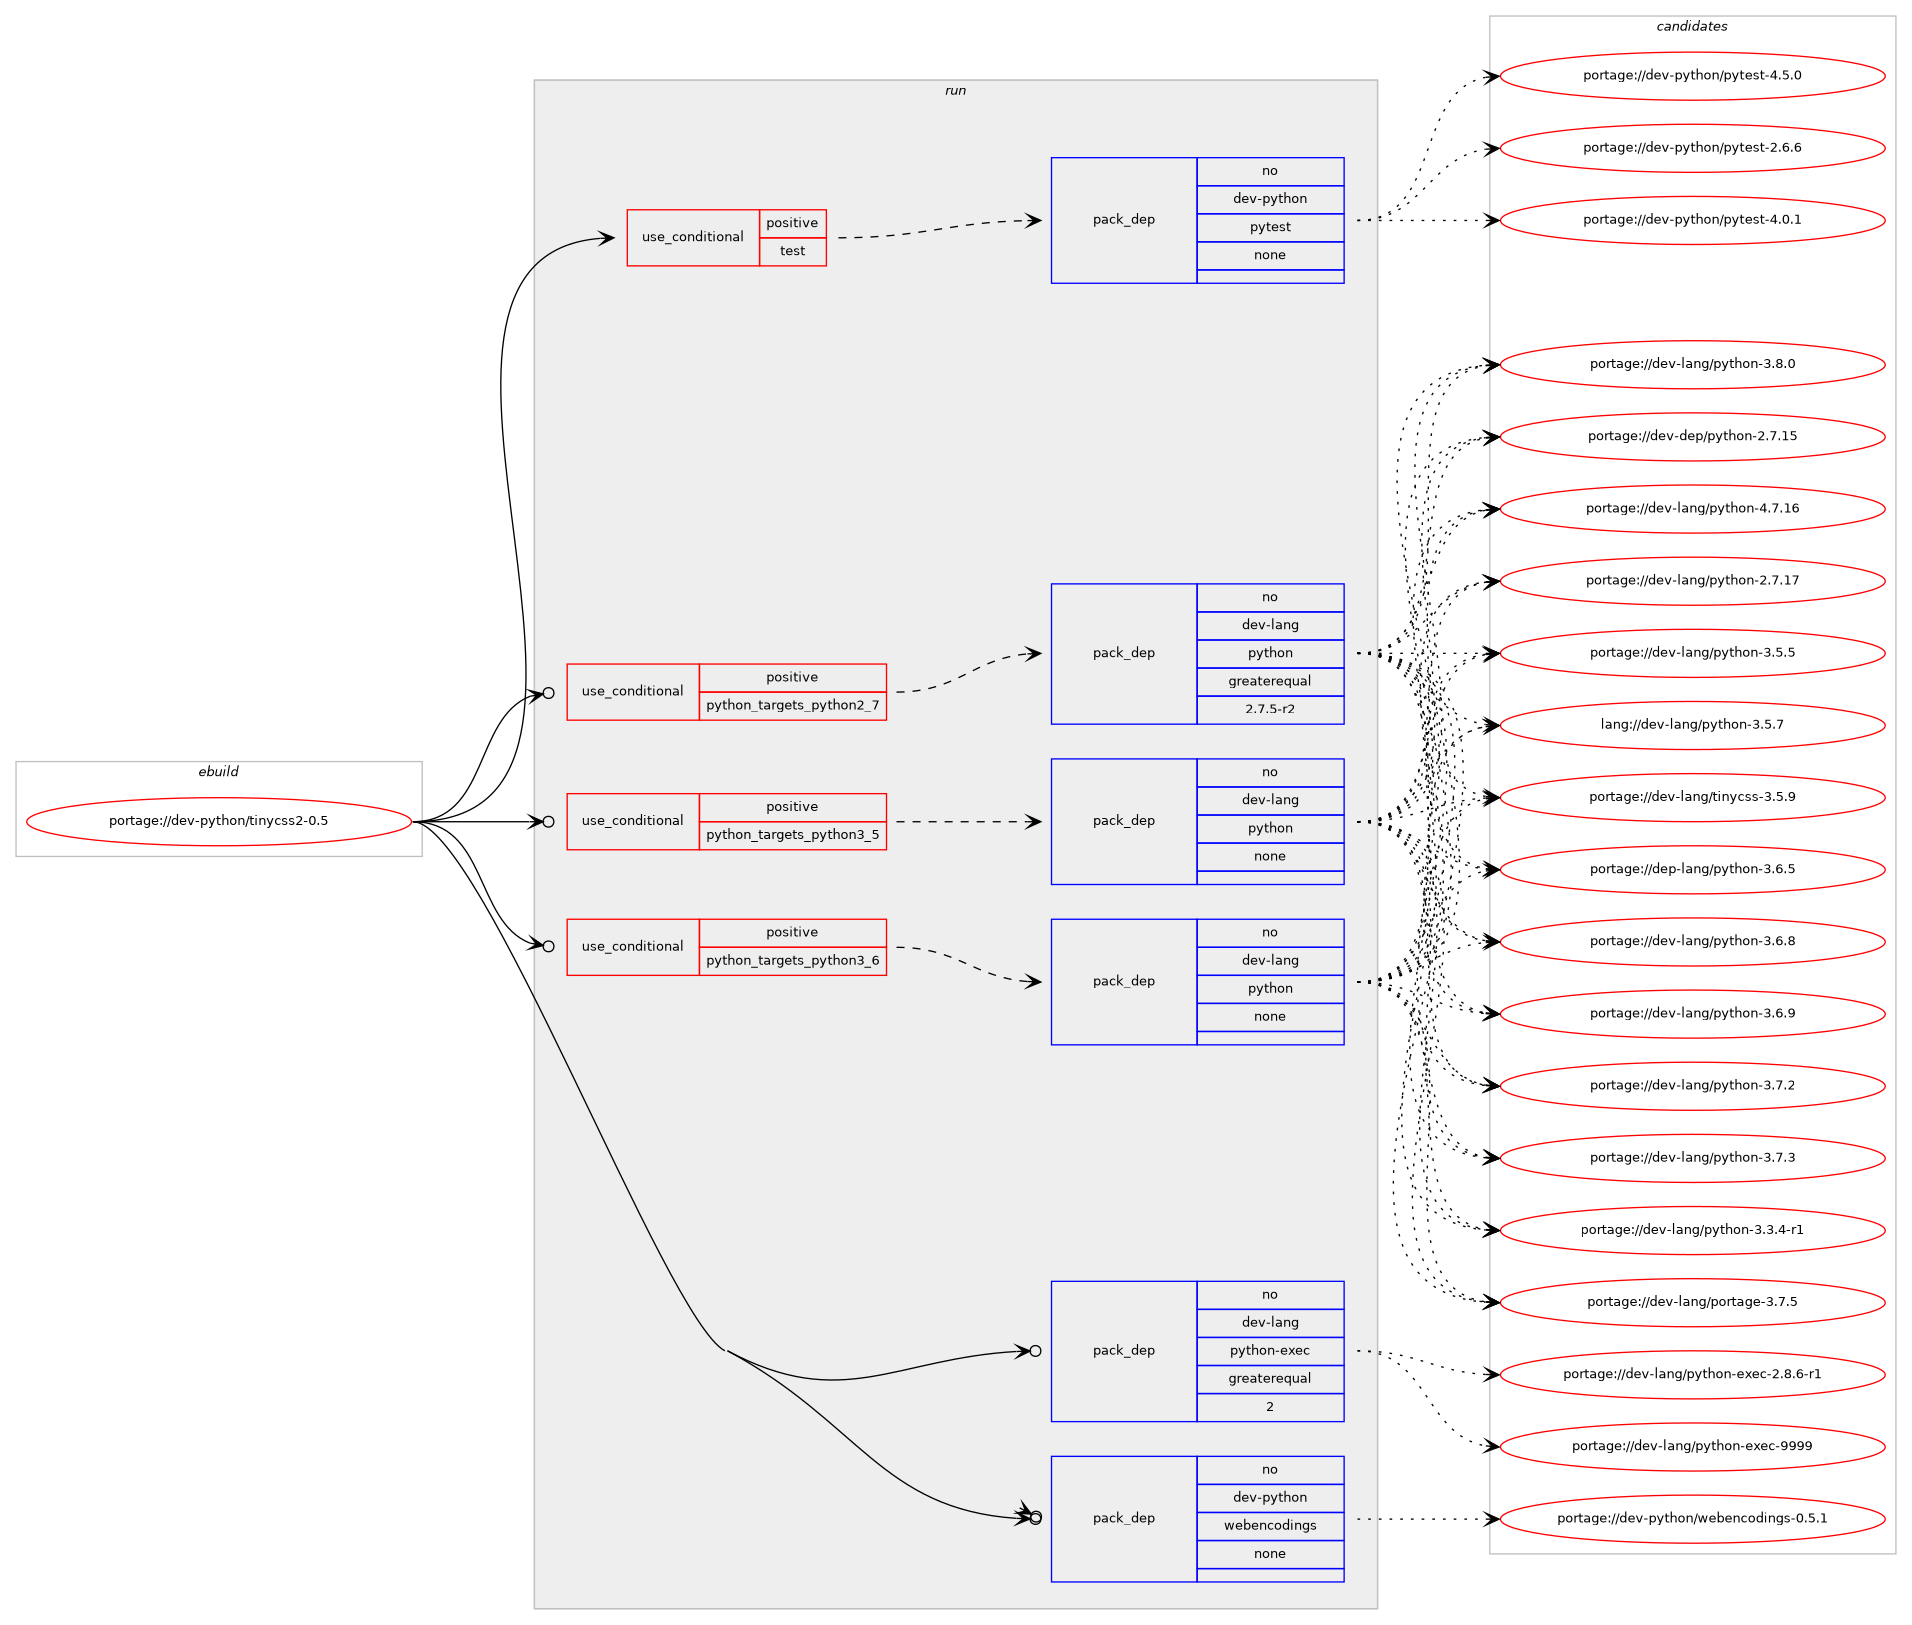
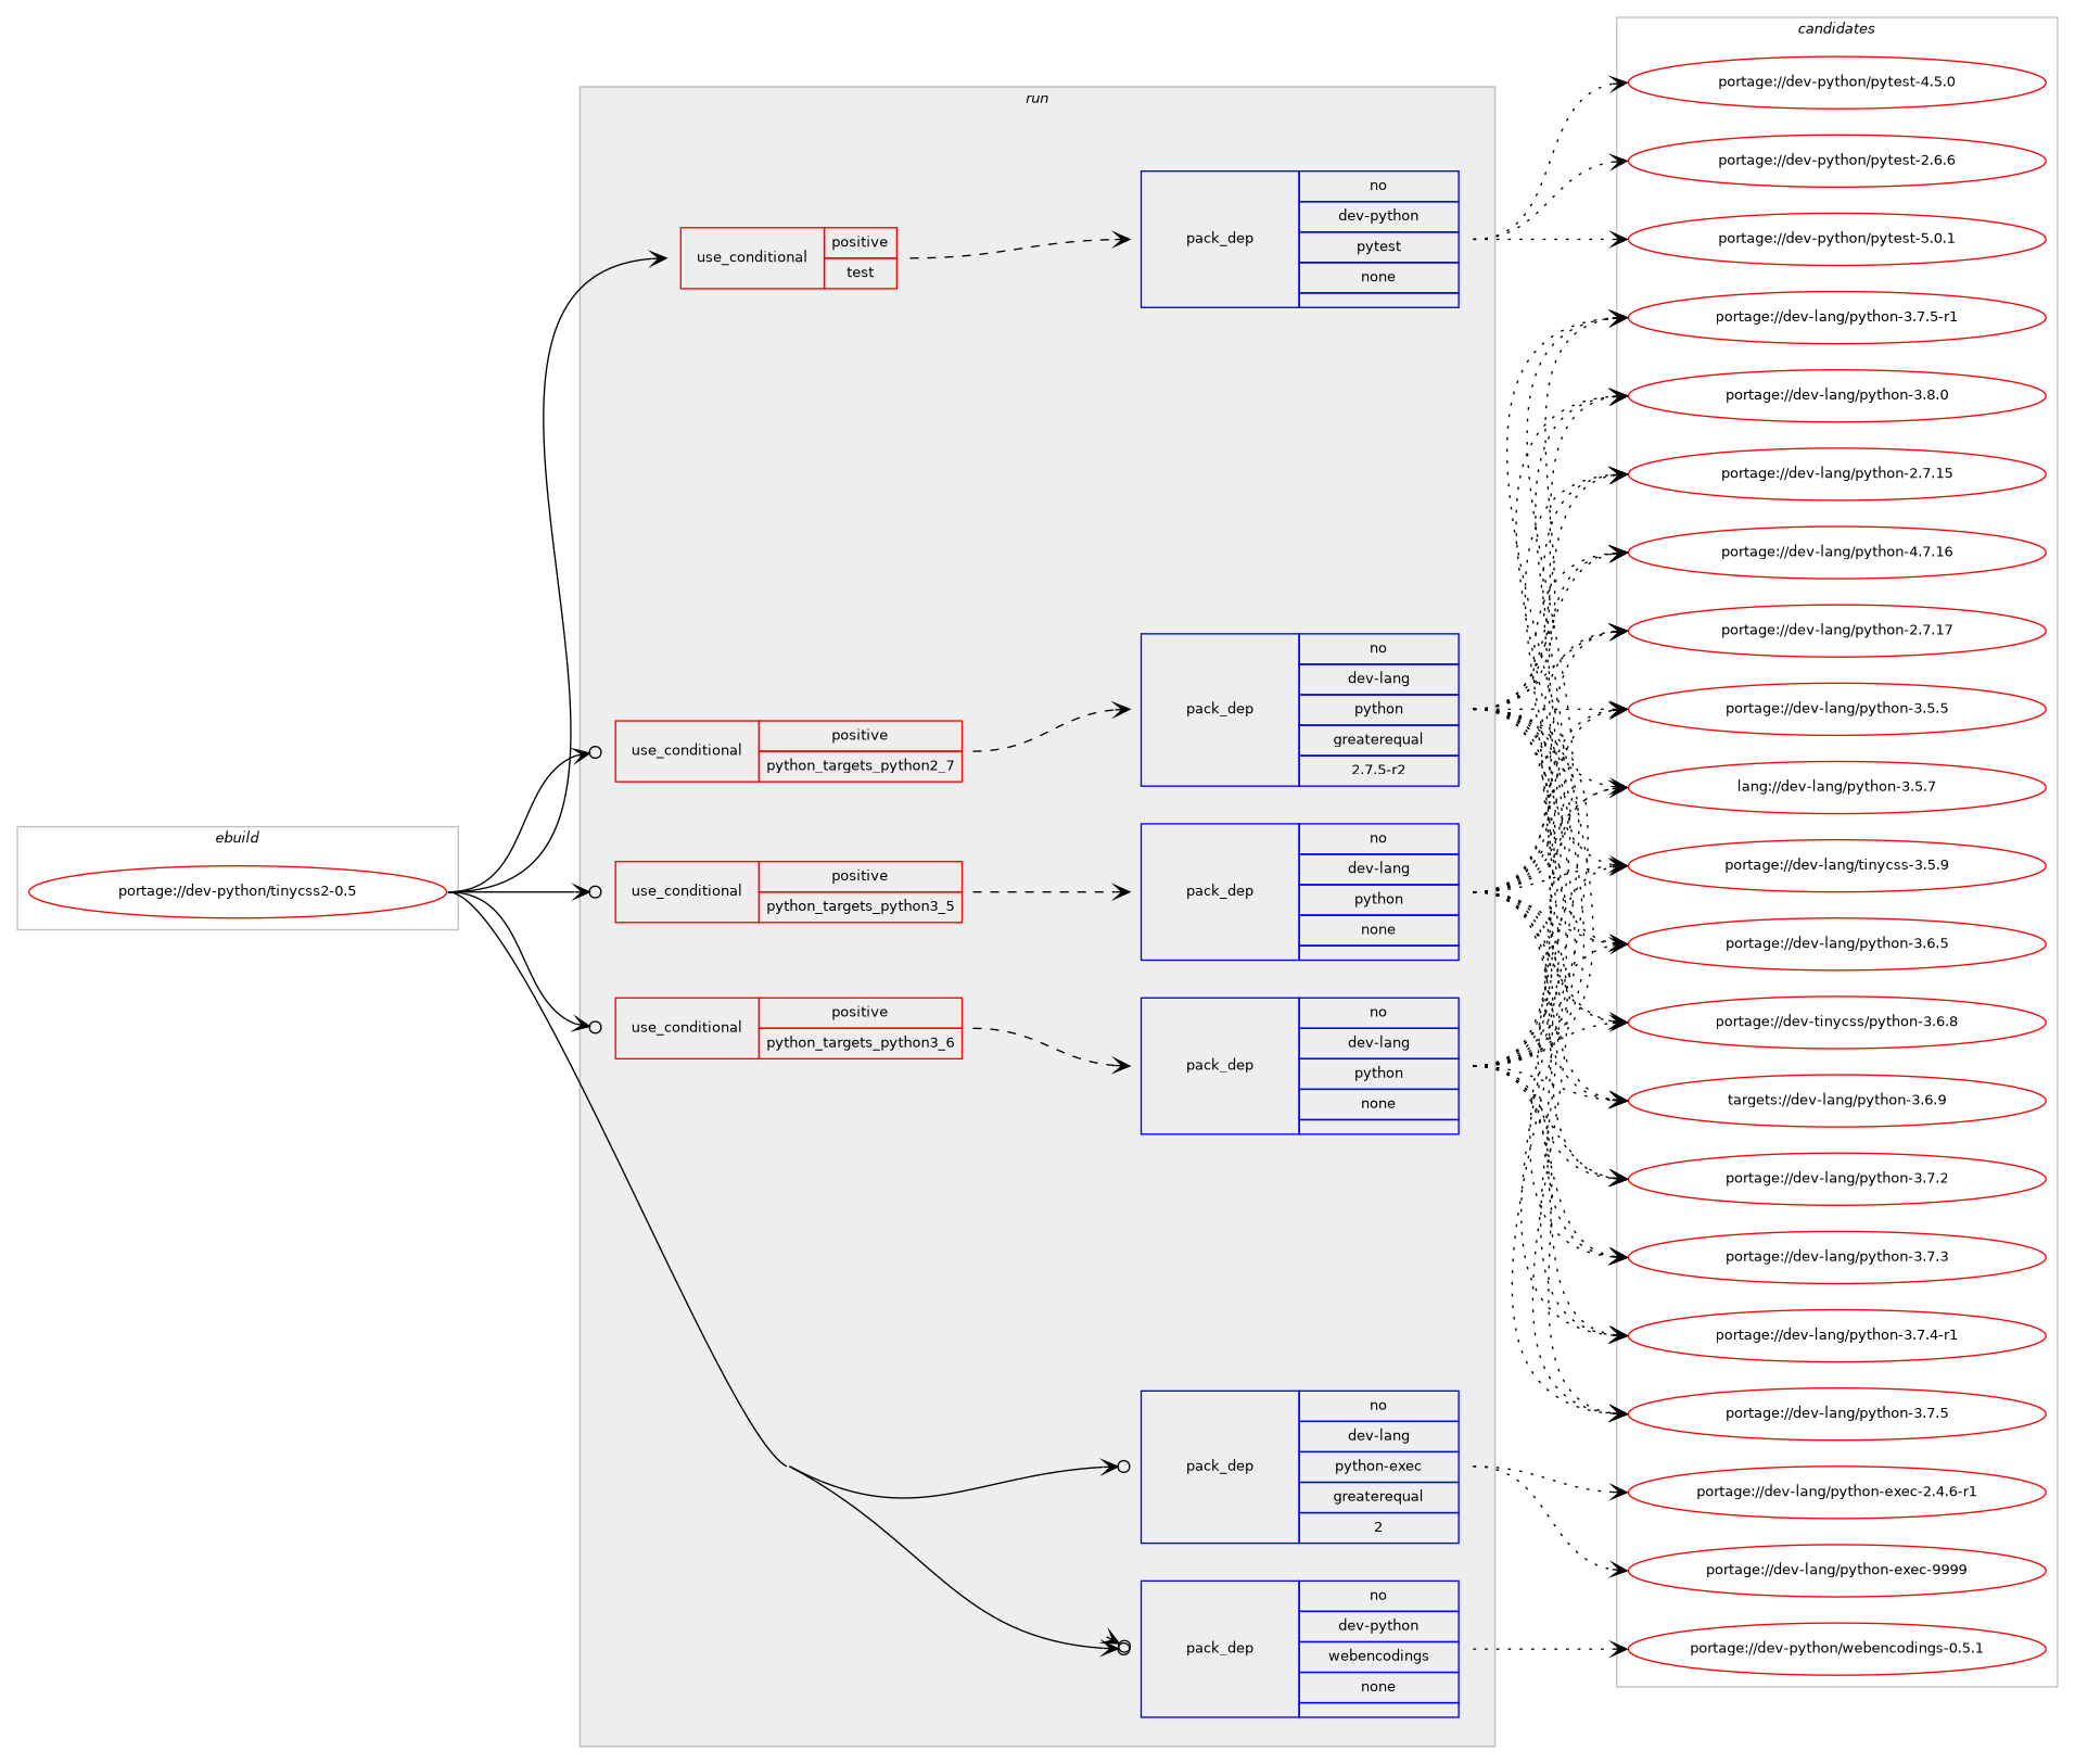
  digraph {
    compound=true
    concentrate=true
    fontname=Helvetica
    fontsize=10
    newrank=true
    rankdir=LR
    ranksep=1.5
    node [color=red fontname=Helvetica fontsize=10]
    edge [arrowhead=vee headport=w style=dotted tailport=e weight=100]
    n1 [label="portage://dev-python/tinycss2-0.5" width=4]
    n2 [color=blue label=<<TABLE BORDER="0" CELLBORDER="1" CELLSPACING="0" CELLPADDING="4" WIDTH="220"><TR><TD ROWSPAN="6" CELLPADDING="30">pack_dep</TD></TR><TR><TD WIDTH="110">no</TD></TR><TR><TD>dev-python</TD></TR><TR><TD>pytest</TD></TR><TR><TD>none</TD></TR><TR><TD></TD></TR></TABLE>> shape=none]
    n3 [label=<<TABLE BORDER="0" CELLBORDER="1" CELLSPACING="0" CELLPADDING="4"><TR><TD ROWSPAN="3" CELLPADDING="10">use_conditional</TD></TR><TR><TD>positive</TD></TR><TR><TD>test</TD></TR></TABLE>> shape=none]
    n4 [color=blue label=<<TABLE BORDER="0" CELLBORDER="1" CELLSPACING="0" CELLPADDING="4" WIDTH="220"><TR><TD ROWSPAN="6" CELLPADDING="30">pack_dep</TD></TR><TR><TD WIDTH="110">no</TD></TR><TR><TD>dev-lang</TD></TR><TR><TD>python</TD></TR><TR><TD>greaterequal</TD></TR><TR><TD>2.7.5-r2</TD></TR></TABLE>> shape=none]
    n5 [label=<<TABLE BORDER="0" CELLBORDER="1" CELLSPACING="0" CELLPADDING="4"><TR><TD ROWSPAN="3" CELLPADDING="10">use_conditional</TD></TR><TR><TD>positive</TD></TR><TR><TD>python_targets_python2_7</TD></TR></TABLE>> shape=none]
    n6 [color=blue label=<<TABLE BORDER="0" CELLBORDER="1" CELLSPACING="0" CELLPADDING="4" WIDTH="220"><TR><TD ROWSPAN="6" CELLPADDING="30">pack_dep</TD></TR><TR><TD WIDTH="110">no</TD></TR><TR><TD>dev-lang</TD></TR><TR><TD>python</TD></TR><TR><TD>none</TD></TR><TR><TD></TD></TR></TABLE>> shape=none]
    n7 [label=<<TABLE BORDER="0" CELLBORDER="1" CELLSPACING="0" CELLPADDING="4"><TR><TD ROWSPAN="3" CELLPADDING="10">use_conditional</TD></TR><TR><TD>positive</TD></TR><TR><TD>python_targets_python3_5</TD></TR></TABLE>> shape=none]
    n8 [color=blue label=<<TABLE BORDER="0" CELLBORDER="1" CELLSPACING="0" CELLPADDING="4" WIDTH="220"><TR><TD ROWSPAN="6" CELLPADDING="30">pack_dep</TD></TR><TR><TD WIDTH="110">no</TD></TR><TR><TD>dev-lang</TD></TR><TR><TD>python</TD></TR><TR><TD>none</TD></TR><TR><TD></TD></TR></TABLE>> shape=none]
    n9 [label=<<TABLE BORDER="0" CELLBORDER="1" CELLSPACING="0" CELLPADDING="4"><TR><TD ROWSPAN="3" CELLPADDING="10">use_conditional</TD></TR><TR><TD>positive</TD></TR><TR><TD>python_targets_python3_6</TD></TR></TABLE>> shape=none]
    n10 [color=blue label=<<TABLE BORDER="0" CELLBORDER="1" CELLSPACING="0" CELLPADDING="4" WIDTH="220"><TR><TD ROWSPAN="6" CELLPADDING="30">pack_dep</TD></TR><TR><TD WIDTH="110">no</TD></TR><TR><TD>dev-lang</TD></TR><TR><TD>python-exec</TD></TR><TR><TD>greaterequal</TD></TR><TR><TD>2</TD></TR></TABLE>> shape=none]
    n11 [color=blue label=<<TABLE BORDER="0" CELLBORDER="1" CELLSPACING="0" CELLPADDING="4" WIDTH="220"><TR><TD ROWSPAN="6" CELLPADDING="30">pack_dep</TD></TR><TR><TD WIDTH="110">no</TD></TR><TR><TD>dev-python</TD></TR><TR><TD>webencodings</TD></TR><TR><TD>none</TD></TR><TR><TD></TD></TR></TABLE>> shape=none]
    n12 [label="portage://dev-python/pytest-4.5.0" width=4]
    n13 [label="portage://dev-python/pytest-2.6.6" width=4]
-   n14 [label="portage://dev-python/pytest-4.0.1" width=4]
-   n15 [label="portage://dev-dep/python-2.7.15" width=4]
+   n14 [label="portage://dev-python/pytest-5.0.1" width=4]
+   n15 [label="portage://dev-lang/python-2.7.15" width=4]
    n16 [label="portage://dev-lang/python-4.7.16" width=4]
    n17 [label="portage://dev-lang/python-2.7.17" width=4]
    n18 [label="portage://dev-lang/python-3.5.5" width=4]
    n19 [label="lang://dev-lang/python-3.5.7" width=4]
    n20 [label="portage://dev-lang/tinycss-3.5.9" width=4]
-   n21 [label="portage://dep-lang/python-3.6.5" width=4]
-   n22 [label="portage://dev-lang/python-3.6.8" width=4]
-   n23 [label="portage://dev-lang/python-3.6.9" width=4]
+   n21 [label="portage://dev-lang/python-3.6.5" width=4]
+   n22 [label="portage://dev-tinycss/python-3.6.8" width=4]
+   n23 [label="targets://dev-lang/python-3.6.9" width=4]
    n24 [label="portage://dev-lang/python-3.7.2" width=4]
    n25 [label="portage://dev-lang/python-3.7.3" width=4]
-   n26 [label="portage://dev-lang/python-3.3.4-r1" width=4]
-   n27 [label="portage://dev-lang/portage-3.7.5" width=4]
+   n26 [label="portage://dev-lang/python-3.7.4-r1" width=4]
+   n27 [label="portage://dev-lang/python-3.7.5" width=4]
+   n28 [label="portage://dev-lang/python-3.7.5-r1" width=4]
    n29 [label="portage://dev-lang/python-3.8.0" width=4]
-   n30 [label="portage://dev-lang/python-exec-2.8.6-r1" width=4]
+   n30 [label="portage://dev-lang/python-exec-2.4.6-r1" width=4]
    n31 [label="portage://dev-lang/python-exec-9999" width=4]
    n32 [label="portage://dev-python/webencodings-0.5.1" width=4]
    subgraph cluster_1 {
      color=gray
      label=<<i>ebuild</i>>
      rank=same
      n1
    }
    subgraph cluster_2 {
      color=gray
      label=<<i>dependencies</i>>
      subgraph cluster_3 {
        color=gray
        fillcolor="#eeeeee"
        label=<<i>compile</i>>
        style=filled
        subgraph sub_4 {
          color=gray
          fillcolor="#eeeeee"
          label=<<i>compile</i>>
          style=filled
          n3
          subgraph sub_5 {
            color=gray
            fillcolor="#eeeeee"
            label=<<i>compile</i>>
            style=filled
            n2
          }
        }
      }
      subgraph cluster_6 {
        color=gray
        fillcolor="#eeeeee"
        label=<<i>compile and run</i>>
        style=filled
        subgraph sub_7 {
          color=gray
          fillcolor="#eeeeee"
          label=<<i>compile and run</i>>
          style=filled
          n5
          subgraph sub_8 {
            color=gray
            fillcolor="#eeeeee"
            label=<<i>compile and run</i>>
            style=filled
            n4
          }
        }
        subgraph sub_9 {
          color=gray
          fillcolor="#eeeeee"
          label=<<i>compile and run</i>>
          style=filled
          n7
          subgraph sub_10 {
            color=gray
            fillcolor="#eeeeee"
            label=<<i>compile and run</i>>
            style=filled
            n6
          }
        }
        subgraph sub_11 {
          color=gray
          fillcolor="#eeeeee"
          label=<<i>compile and run</i>>
          style=filled
          n9
          subgraph sub_12 {
            color=gray
            fillcolor="#eeeeee"
            label=<<i>compile and run</i>>
            style=filled
            n8
          }
        }
        subgraph sub_13 {
          color=gray
          fillcolor="#eeeeee"
          label=<<i>compile and run</i>>
          style=filled
          n10
        }
        subgraph sub_14 {
          color=gray
          fillcolor="#eeeeee"
          label=<<i>compile and run</i>>
          style=filled
          n11
        }
      }
      subgraph cluster_15 {
        color=gray
        fillcolor="#eeeeee"
        label=<<i>run</i>>
        style=filled
      }
    }
    subgraph cluster_16 {
      color=gray
      label=<<i>candidates</i>>
      rank=same
      subgraph sub_17 {
        color=black
        label=<<i>candidates</i>>
        nodesep=1
        rank=same
        n12
        n13
        n14
      }
      subgraph sub_18 {
        color=black
        label=<<i>candidates</i>>
        nodesep=1
        rank=same
        n15
        n16
        n17
        n18
        n19
        n20
        n21
        n22
        n23
        n24
        n25
        n26
        n27
+       n28
        n29
      }
      subgraph sub_19 {
        color=black
        label=<<i>candidates</i>>
        nodesep=1
        rank=same
        n15
        n16
        n17
        n18
        n19
        n20
        n21
        n22
        n23
        n24
        n25
        n26
        n27
+       n28
        n29
      }
      subgraph sub_20 {
        color=black
        label=<<i>candidates</i>>
        nodesep=1
        rank=same
        n15
        n16
        n17
        n18
        n19
        n20
        n21
        n22
        n23
        n24
        n25
        n26
        n27
+       n28
        n29
      }
      subgraph sub_21 {
        color=black
        label=<<i>candidates</i>>
        nodesep=1
        rank=same
        n30
        n31
      }
      subgraph sub_22 {
        color=black
        label=<<i>candidates</i>>
        nodesep=1
        rank=same
        n32
      }
    }
    n1 -> n3 [style=solid weight=20]
    n1 -> n5 [arrowhead=odotvee style=solid weight=20]
    n1 -> n7 [arrowhead=odotvee style=solid weight=20]
    n1 -> n9 [arrowhead=odotvee style=solid weight=20]
    n1 -> n10 [arrowhead=odotvee style=solid weight=20]
    n1 -> n11 [arrowhead=odotvee style=solid weight=20]
    n2 -> n12
    n2 -> n13
    n2 -> n14
    n3 -> n2 [style=dashed weight=20]
    n4 -> n15
    n4 -> n16
    n4 -> n17
    n4 -> n18
    n4 -> n19
    n4 -> n20
    n4 -> n21
    n4 -> n22
    n4 -> n23
    n4 -> n24
    n4 -> n25
    n4 -> n26
    n4 -> n27
+   n4 -> n28
    n4 -> n29
    n5 -> n4 [style=dashed weight=20]
    n6 -> n15
    n6 -> n16
    n6 -> n17
    n6 -> n18
    n6 -> n19
    n6 -> n20
    n6 -> n21
    n6 -> n22
    n6 -> n23
    n6 -> n24
    n6 -> n25
    n6 -> n26
    n6 -> n27
+   n6 -> n28
    n6 -> n29
    n7 -> n6 [style=dashed weight=20]
    n8 -> n15
    n8 -> n16
    n8 -> n17
    n8 -> n18
    n8 -> n19
    n8 -> n20
    n8 -> n21
    n8 -> n22
    n8 -> n23
    n8 -> n24
    n8 -> n25
    n8 -> n26
    n8 -> n27
+   n8 -> n28
    n8 -> n29
    n9 -> n8 [style=dashed weight=20]
    n10 -> n30
    n10 -> n31
    n11 -> n32
  }
